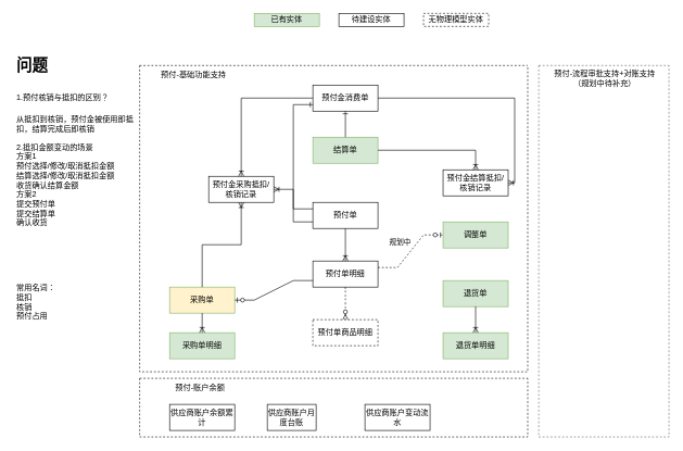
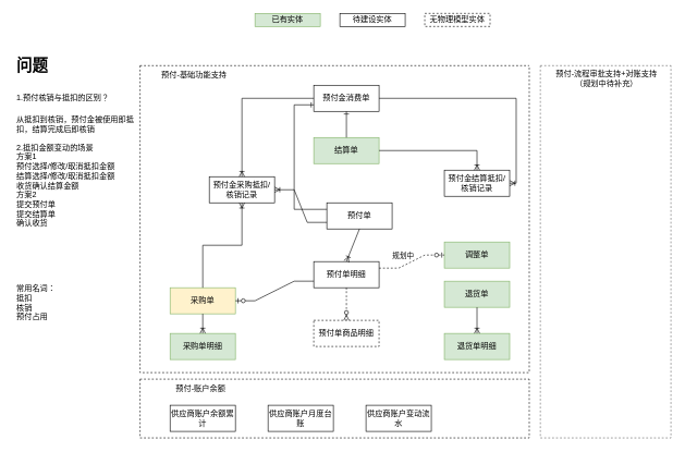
  <mxCell id="0" />
  <mxCell id="1" parent="0" />
  <mxCell id="2" value="&lt;h1&gt;问题&lt;/h1&gt;&lt;h1&gt;&lt;span style=&quot;font-size: 12px; font-weight: normal;&quot;&gt;1.&lt;/span&gt;&lt;span style=&quot;font-size: 12px; font-weight: normal;&quot;&gt;预付&lt;/span&gt;&lt;span style=&quot;font-size: 12px; font-weight: normal;&quot;&gt;核销与抵扣的区别？&lt;/span&gt;&lt;/h1&gt;&lt;div&gt;从抵扣到核销，预付金被使用即抵扣，结算完成后即核销&lt;/div&gt;&lt;div&gt;&lt;br&gt;&lt;/div&gt;&lt;div&gt;2.抵扣金额变动的场景&lt;/div&gt;&lt;div&gt;方案1&lt;/div&gt;&lt;div&gt;预付选择/修改/取消抵扣金额&lt;/div&gt;&lt;div&gt;结算选择/修改/取消抵扣金额&lt;br&gt;&lt;/div&gt;&lt;div&gt;收货确认结算金额&lt;/div&gt;&lt;div&gt;方案2&amp;nbsp;&lt;/div&gt;&lt;div&gt;提交预付单&lt;/div&gt;&lt;div&gt;提交结算单&lt;/div&gt;&lt;div&gt;确认收货&lt;/div&gt;&lt;div&gt;&lt;br&gt;&lt;/div&gt;&lt;div&gt;&lt;br&gt;&lt;/div&gt;&lt;div&gt;&lt;br&gt;&lt;/div&gt;&lt;div&gt;&lt;br&gt;&lt;/div&gt;&lt;div&gt;&lt;br&gt;&lt;/div&gt;&lt;div&gt;&lt;br&gt;&lt;/div&gt;&lt;div&gt;常用名词：&lt;/div&gt;&lt;div&gt;抵扣&lt;/div&gt;&lt;div&gt;核销&lt;/div&gt;&lt;div&gt;预付占用&lt;/div&gt;&lt;div&gt;&lt;span style=&quot;font-size: 12px; font-weight: normal;&quot;&gt;&lt;br&gt;&lt;/span&gt;&lt;/div&gt;" style="text;html=1;strokeColor=none;fillColor=none;spacing=5;spacingTop=-20;whiteSpace=wrap;overflow=hidden;rounded=0;" vertex="1" parent="1"><mxGeometry x="20" y="80" width="190" height="590" as="geometry" /></mxCell>
  <mxCell id="3" value="已有实体" style="whiteSpace=wrap;html=1;align=center;fillColor=#d5e8d4;strokeColor=#82b366;" vertex="1" parent="1"><mxGeometry x="390" width="100" height="20" as="geometry" y="20" /></mxCell>
  <mxCell id="4" value="待建设实体" style="whiteSpace=wrap;html=1;align=center;" vertex="1" parent="1"><mxGeometry x="520" width="100" height="20" as="geometry" y="20" /></mxCell>
  <mxCell id="5" value="无物理模型实体" style="whiteSpace=wrap;html=1;align=center;dashed=1;" vertex="1" parent="1"><mxGeometry x="650" width="100" height="20" as="geometry" y="20" /></mxCell>
  <mxCell id="6" value="" style="swimlane;startSize=0;dashed=1;" vertex="1" parent="1"><mxGeometry x="214" y="100" width="596" height="470" as="geometry"><mxRectangle x="214" y="520" width="50" height="40" as="alternateBounds" /></mxGeometry></mxCell>
- <mxCell id="7" value="预付单" style="whiteSpace=wrap;html=1;align=center;" vertex="1" parent="6"><mxGeometry x="266" y="210" width="100" height="40" as="geometry" /></mxCell>
+ <mxCell id="7" value="预付单" style="whiteSpace=wrap;html=1;align=center;" vertex="1" parent="6"><mxGeometry x="286" y="210" width="100" height="40" as="geometry" /></mxCell>
  <mxCell id="8" value="预付单明细" style="whiteSpace=wrap;html=1;align=center;" vertex="1" parent="6"><mxGeometry x="266" y="300" width="100" height="40" as="geometry" /></mxCell>
  <mxCell id="9" value="预付单商品明细" style="whiteSpace=wrap;html=1;align=center;dashed=1;" vertex="1" parent="6"><mxGeometry x="266" y="390" width="100" height="40" as="geometry" /></mxCell>
  <mxCell id="10" value="预付金采购抵扣/核销记录" style="whiteSpace=wrap;html=1;align=center;" vertex="1" parent="6"><mxGeometry x="106" y="170" width="100" height="40" as="geometry" /></mxCell>
  <mxCell id="11" value="结算单" style="whiteSpace=wrap;html=1;align=center;fillColor=#d5e8d4;strokeColor=#82b366;" vertex="1" parent="6"><mxGeometry x="266" y="110" width="100" height="40" as="geometry" /></mxCell>
  <mxCell id="12" value="采购单" style="whiteSpace=wrap;html=1;align=center;fillColor=#fff2cc;strokeColor=#82b366;" vertex="1" parent="6"><mxGeometry x="46" y="340" width="100" height="40" as="geometry" /></mxCell>
- <mxCell id="13" value="调整单" style="whiteSpace=wrap;html=1;align=center;fillColor=#d5e8d4;strokeColor=#82b366;" vertex="1" parent="6"><mxGeometry x="466" y="240" width="100" height="40" as="geometry" /></mxCell>
+ <mxCell id="13" value="调整单" style="whiteSpace=wrap;html=1;align=center;fillColor=#d5e8d4;strokeColor=#82b366;" vertex="1" parent="6"><mxGeometry x="466" y="270" width="100" height="40" as="geometry" /></mxCell>
  <mxCell id="14" value="" style="fontSize=12;html=1;endArrow=ERoneToMany;rounded=0;exitX=0.5;exitY=1;exitDx=0;exitDy=0;entryX=0.5;entryY=0;entryDx=0;entryDy=0;" edge="1" parent="6" source="7" target="8"><mxGeometry width="100" height="100" relative="1" as="geometry"><mxPoint x="226" y="360" as="sourcePoint" /><mxPoint x="326" y="260" as="targetPoint" /></mxGeometry></mxCell>
  <mxCell id="15" value="" style="edgeStyle=orthogonalEdgeStyle;fontSize=12;html=1;endArrow=ERzeroToMany;endFill=1;rounded=0;entryX=0.5;entryY=0;entryDx=0;entryDy=0;exitX=0.5;exitY=1;exitDx=0;exitDy=0;curved=1;dashed=1;" edge="1" parent="6" source="8" target="9"><mxGeometry width="100" height="100" relative="1" as="geometry"><mxPoint x="166" y="480" as="sourcePoint" /><mxPoint x="266" y="380" as="targetPoint" /></mxGeometry></mxCell>
  <mxCell id="16" value="" style="edgeStyle=entityRelationEdgeStyle;fontSize=12;html=1;endArrow=ERoneToMany;rounded=0;entryX=1;entryY=0.5;entryDx=0;entryDy=0;exitX=0;exitY=0.75;exitDx=0;exitDy=0;" edge="1" parent="6" source="7" target="10"><mxGeometry width="100" height="100" relative="1" as="geometry"><mxPoint x="186" y="320" as="sourcePoint" /><mxPoint x="286" y="220" as="targetPoint" /></mxGeometry></mxCell>
  <mxCell id="17" value="" style="edgeStyle=entityRelationEdgeStyle;fontSize=12;html=1;endArrow=ERzeroToOne;endFill=1;rounded=0;entryX=0;entryY=0.5;entryDx=0;entryDy=0;exitX=1;exitY=0.25;exitDx=0;exitDy=0;dashed=1;" edge="1" parent="6" source="8" target="13"><mxGeometry width="100" height="100" relative="1" as="geometry"><mxPoint x="96" y="580" as="sourcePoint" /><mxPoint x="196" y="480" as="targetPoint" /></mxGeometry></mxCell>
  <mxCell id="18" value="规划中" style="edgeLabel;html=1;align=center;verticalAlign=middle;resizable=0;points=[];" vertex="1" connectable="0" parent="17"><mxGeometry x="0.246" y="2" relative="1" as="geometry"><mxPoint x="-24" y="-2" as="offset" /></mxGeometry></mxCell>
  <mxCell id="19" value="" style="edgeStyle=entityRelationEdgeStyle;fontSize=12;html=1;endArrow=ERzeroToOne;endFill=1;rounded=0;entryX=1;entryY=0.5;entryDx=0;entryDy=0;exitX=0;exitY=0.75;exitDx=0;exitDy=0;" edge="1" parent="6" source="8" target="12"><mxGeometry width="100" height="100" relative="1" as="geometry"><mxPoint x="276" y="320" as="sourcePoint" /><mxPoint x="126" y="300" as="targetPoint" /></mxGeometry></mxCell>
  <mxCell id="20" value="采购单明细" style="whiteSpace=wrap;html=1;align=center;fillColor=#d5e8d4;strokeColor=#82b366;" vertex="1" parent="6"><mxGeometry x="46" y="410" width="100" height="40" as="geometry" /></mxCell>
  <mxCell id="21" value="" style="fontSize=12;html=1;endArrow=ERoneToMany;rounded=0;exitX=0.5;exitY=1;exitDx=0;exitDy=0;entryX=0.5;entryY=0;entryDx=0;entryDy=0;" edge="1" parent="6" source="12" target="20"><mxGeometry width="100" height="100" relative="1" as="geometry"><mxPoint x="196" y="640" as="sourcePoint" /><mxPoint x="296" y="540" as="targetPoint" /></mxGeometry></mxCell>
  <mxCell id="22" value="退货单" style="whiteSpace=wrap;html=1;align=center;fillColor=#d5e8d4;strokeColor=#82b366;" vertex="1" parent="6"><mxGeometry x="466" y="330" width="100" height="40" as="geometry" /></mxCell>
  <mxCell id="23" value="退货单明细" style="whiteSpace=wrap;html=1;align=center;fillColor=#d5e8d4;strokeColor=#82b366;" vertex="1" parent="6"><mxGeometry x="466" y="410" width="100" height="40" as="geometry" /></mxCell>
  <mxCell id="24" value="" style="fontSize=12;html=1;endArrow=ERoneToMany;rounded=0;exitX=0.5;exitY=1;exitDx=0;exitDy=0;entryX=0.5;entryY=0;entryDx=0;entryDy=0;" edge="1" parent="6" source="22" target="23"><mxGeometry width="100" height="100" relative="1" as="geometry"><mxPoint x="96" y="440" as="sourcePoint" /><mxPoint x="96" y="470" as="targetPoint" /></mxGeometry></mxCell>
  <mxCell id="25" value="预付金结算抵扣/核销记录" style="whiteSpace=wrap;html=1;align=center;" vertex="1" parent="6"><mxGeometry x="466" y="160" width="100" height="40" as="geometry" /></mxCell>
  <mxCell id="26" value="" style="edgeStyle=orthogonalEdgeStyle;fontSize=12;html=1;endArrow=ERoneToMany;rounded=0;entryX=0.5;entryY=1;entryDx=0;entryDy=0;exitX=0.5;exitY=0;exitDx=0;exitDy=0;" edge="1" parent="6" source="12" target="10"><mxGeometry width="100" height="100" relative="1" as="geometry"><mxPoint x="-234" y="500" as="sourcePoint" /><mxPoint x="-134" y="400" as="targetPoint" /><Array as="points" /></mxGeometry></mxCell>
  <mxCell id="27" value="" style="edgeStyle=orthogonalEdgeStyle;fontSize=12;html=1;endArrow=ERoneToMany;rounded=0;exitX=1;exitY=0.5;exitDx=0;exitDy=0;entryX=0.5;entryY=0;entryDx=0;entryDy=0;" edge="1" parent="6" source="11" target="25"><mxGeometry width="100" height="100" relative="1" as="geometry"><mxPoint x="376" y="240" as="sourcePoint" /><mxPoint x="476" y="200" as="targetPoint" /></mxGeometry></mxCell>
  <mxCell id="28" value="预付金消费单" style="whiteSpace=wrap;html=1;align=center;" vertex="1" parent="6"><mxGeometry x="266" y="30" width="100" height="40" as="geometry" /></mxCell>
  <mxCell id="29" value="" style="edgeStyle=orthogonalEdgeStyle;fontSize=12;html=1;endArrow=ERoneToMany;rounded=0;exitX=0;exitY=0.5;exitDx=0;exitDy=0;" edge="1" parent="6" source="28" target="10"><mxGeometry width="100" height="100" relative="1" as="geometry"><mxPoint x="106" y="350" as="sourcePoint" /><mxPoint x="106" y="220" as="targetPoint" /><Array as="points" /></mxGeometry></mxCell>
  <mxCell id="30" value="" style="edgeStyle=orthogonalEdgeStyle;fontSize=12;html=1;endArrow=ERoneToMany;rounded=0;exitX=1;exitY=0.5;exitDx=0;exitDy=0;entryX=1;entryY=0.5;entryDx=0;entryDy=0;" edge="1" parent="6" source="28" target="25"><mxGeometry width="100" height="100" relative="1" as="geometry"><mxPoint x="276" y="60" as="sourcePoint" /><mxPoint x="106" y="180" as="targetPoint" /><Array as="points" /></mxGeometry></mxCell>
  <mxCell id="31" value="" style="edgeStyle=orthogonalEdgeStyle;fontSize=12;html=1;endArrow=ERone;endFill=1;rounded=0;entryX=0;entryY=0.75;entryDx=0;entryDy=0;exitX=0;exitY=0.25;exitDx=0;exitDy=0;" edge="1" parent="6" source="7" target="28"><mxGeometry width="100" height="100" relative="1" as="geometry"><mxPoint x="206" y="290" as="sourcePoint" /><mxPoint x="306" y="190" as="targetPoint" /><Array as="points"><mxPoint x="236" y="220" /><mxPoint x="236" y="60" /></Array></mxGeometry></mxCell>
  <mxCell id="32" value="" style="edgeStyle=orthogonalEdgeStyle;fontSize=12;html=1;endArrow=ERone;endFill=1;rounded=0;entryX=0.5;entryY=1;entryDx=0;entryDy=0;exitX=0.5;exitY=0;exitDx=0;exitDy=0;" edge="1" parent="6" source="11" target="28"><mxGeometry width="100" height="100" relative="1" as="geometry"><mxPoint x="276" y="230" as="sourcePoint" /><mxPoint x="276" y="70" as="targetPoint" /></mxGeometry></mxCell>
  <mxCell id="33" value="预付-基础功能支持" style="text;html=1;strokeColor=none;fillColor=none;align=center;verticalAlign=middle;whiteSpace=wrap;rounded=0;dashed=1;" vertex="1" parent="6"><mxGeometry x="16" width="134" height="30" as="geometry" /></mxCell>
  <mxCell id="34" value="" style="swimlane;startSize=0;dashed=1;" vertex="1" parent="1"><mxGeometry x="214" y="580" width="596" height="90" as="geometry" /></mxCell>
  <mxCell id="35" value="供应商账户余额累计" style="whiteSpace=wrap;html=1;align=center;" vertex="1" parent="34"><mxGeometry x="46" y="40" width="100" height="40" as="geometry" /></mxCell>
- <mxCell id="36" value="供应商账户月度台账" style="whiteSpace=wrap;html=1;align=center;" vertex="1" parent="34"><mxGeometry x="196" y="40" width="75" height="40" as="geometry" /></mxCell>
+ <mxCell id="36" value="供应商账户月度台账" style="whiteSpace=wrap;html=1;align=center;" vertex="1" parent="34"><mxGeometry x="196" y="40" width="100" height="40" as="geometry" /></mxCell>
  <mxCell id="37" value="供应商账户变动流水" style="whiteSpace=wrap;html=1;align=center;" vertex="1" parent="34"><mxGeometry x="346" y="40" width="100" height="40" as="geometry" /></mxCell>
  <mxCell id="38" value="预付-账户余额" style="text;html=1;strokeColor=none;fillColor=none;align=center;verticalAlign=middle;whiteSpace=wrap;rounded=0;dashed=1;" vertex="1" parent="34"><mxGeometry x="26" width="134" height="30" as="geometry" /></mxCell>
  <mxCell id="39" value="" style="swimlane;startSize=0;dashed=1;fillColor=#f5f5f5;strokeColor=#666666;gradientColor=#b3b3b3;" vertex="1" parent="1"><mxGeometry x="827" y="100" width="200" height="570" as="geometry" /></mxCell>
  <mxCell id="40" value="预付-流程审批支持+对账支持&lt;br&gt;（规划中待补充）" style="text;html=1;strokeColor=none;fillColor=none;align=center;verticalAlign=middle;whiteSpace=wrap;rounded=0;dashed=1;" vertex="1" parent="39"><mxGeometry x="13" width="177" height="40" as="geometry" /></mxCell>
